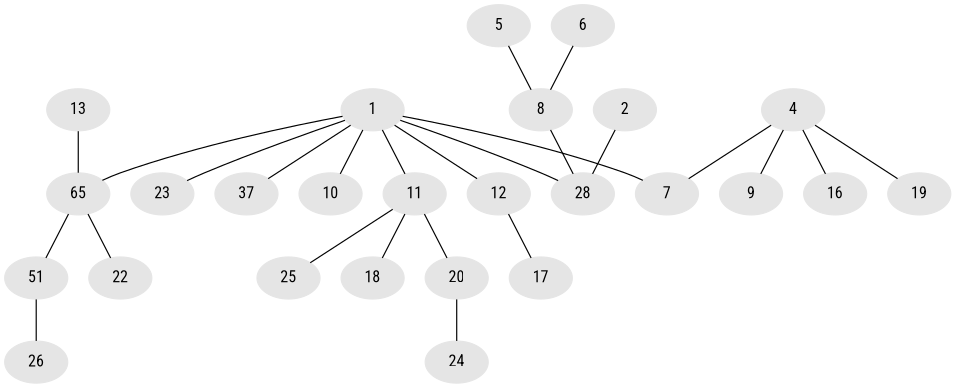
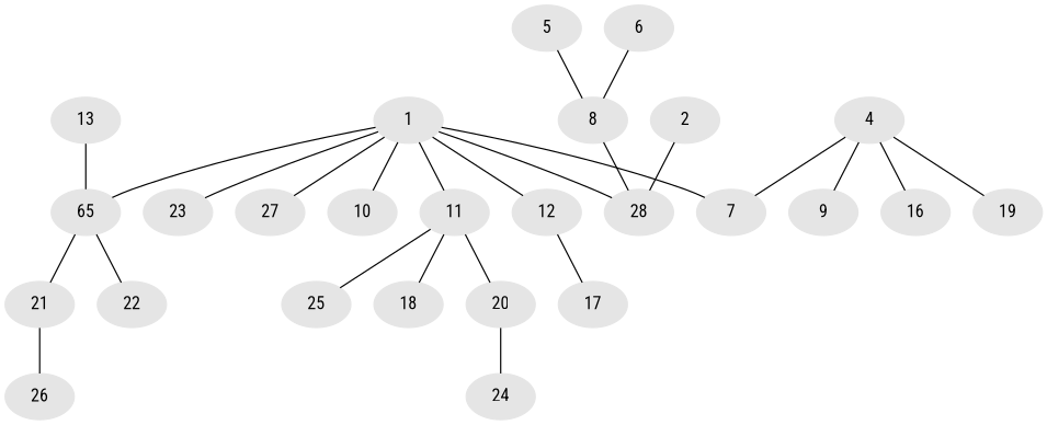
  graph {
    fontname="Roboto Condensed"
    node [color=gray90 fontname="Roboto Condensed" style=filled]
    edge [fontname="Roboto Condensed" weight=1.0]
    1
    10
    11
    12
    n5 [label=65]
    23
-   27 [label=37]
+   27
    28
    7
    4
    9
    16
    19
    18
    20
    25
    17
-   21 [label=51]
+   21
    22
    2
    5
    8
    6
    24
    13
    26
    1 -- 10
    1 -- 11
    1 -- 12
    1 -- n5
    1 -- 23
    1 -- 27
    1 -- 28
    1 -- 7
    11 -- 18
    11 -- 20
    11 -- 25
    12 -- 17
    n5 -- 21
    n5 -- 22
    4 -- 7
    4 -- 9
    4 -- 16
    4 -- 19
    20 -- 24
    21 -- 26
    2 -- 28
    5 -- 8
    8 -- 28
    6 -- 8
    13 -- n5
  }
